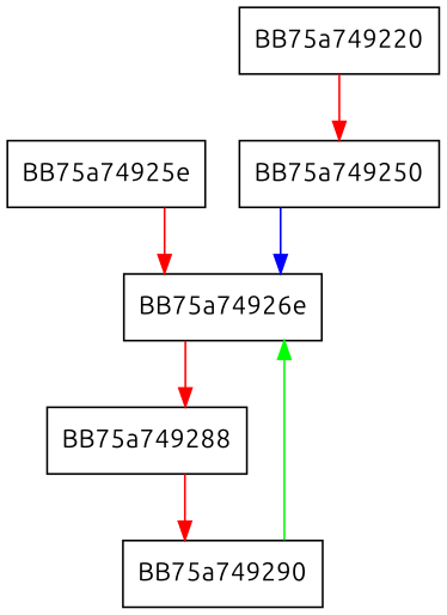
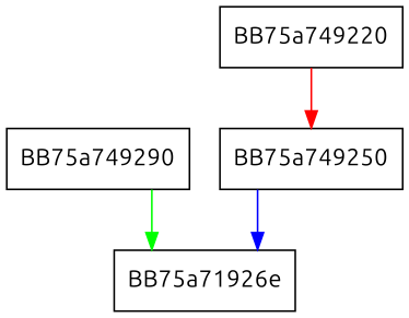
  digraph {
    fontname=Ubuntu
    splines=ortho
    node [fontname=Ubuntu shape=box]
    edge [color=red fontname=Ubuntu]
    n1 [label=BB75a749250]
    BB75a749220
-   BB75a74925e
-   BB75a74926e
-   BB75a749288
+   BB75a74926e [label=BB75a71926e]
    BB75a749290
    n1 -> BB75a74926e [color=blue]
    BB75a749220 -> n1
-   BB75a74925e -> BB75a74926e
-   BB75a74926e -> BB75a749288
-   BB75a749288 -> BB75a749290
    BB75a749290 -> BB75a74926e [color=green]
  }
